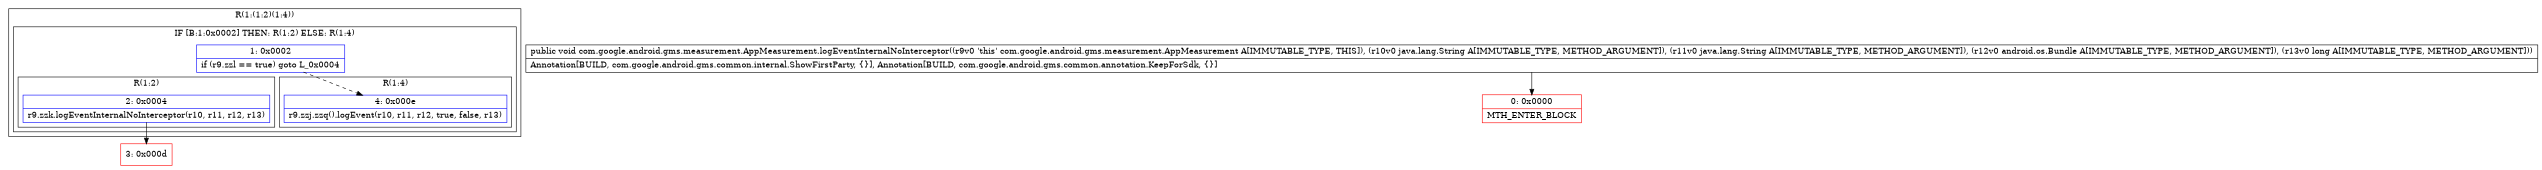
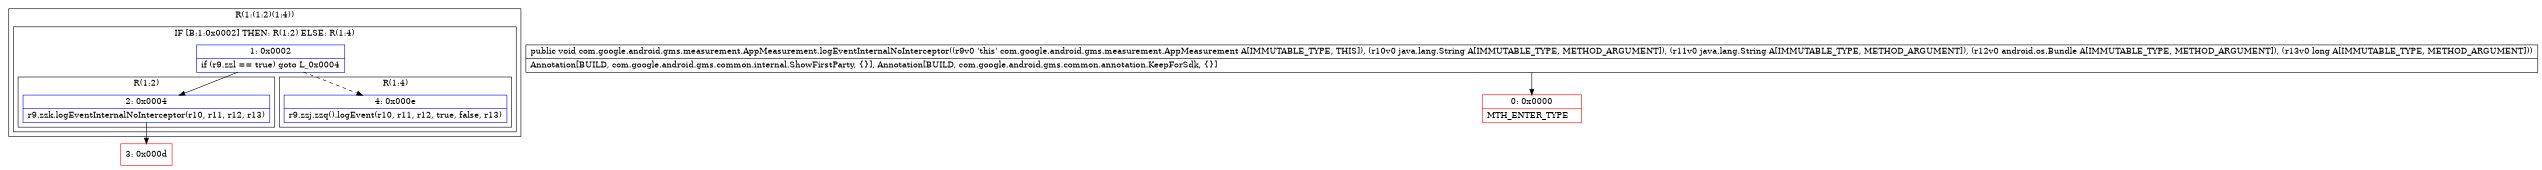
  digraph {
    node [color=blue shape=record]
    n1 [label="{2\:\ 0x0004|r9.zzk.logEventInternalNoInterceptor(r10, r11, r12, r13)\l}"]
    n2 [label="{4\:\ 0x000e|r9.zzj.zzq().logEvent(r10, r11, r12, true, false, r13)\l}"]
    n3 [label="{1\:\ 0x0002|if (r9.zzl == true) goto L_0x0004\l}"]
    n4 [color=red label="{3\:\ 0x000d}"]
-   n5 [color=red label="{0\:\ 0x0000|MTH_ENTER_BLOCK\l}"]
+   n5 [color=red label="{0\:\ 0x0000|MTH_ENTER_TYPE\l}"]
    n6 [label="{public void com.google.android.gms.measurement.AppMeasurement.logEventInternalNoInterceptor((r9v0 'this' com.google.android.gms.measurement.AppMeasurement A[IMMUTABLE_TYPE, THIS]), (r10v0 java.lang.String A[IMMUTABLE_TYPE, METHOD_ARGUMENT]), (r11v0 java.lang.String A[IMMUTABLE_TYPE, METHOD_ARGUMENT]), (r12v0 android.os.Bundle A[IMMUTABLE_TYPE, METHOD_ARGUMENT]), (r13v0 long A[IMMUTABLE_TYPE, METHOD_ARGUMENT]))  | Annotation[BUILD, com.google.android.gms.common.internal.ShowFirstParty, \{\}], Annotation[BUILD, com.google.android.gms.common.annotation.KeepForSdk, \{\}]\l}" color=""]
    subgraph cluster_1 {
      label="R(1:(1:2)(1:4))"
      subgraph cluster_2 {
        label="IF [B:1:0x0002] THEN: R(1:2) ELSE: R(1:4)"
        n3
        subgraph cluster_3 {
          label="R(1:2)"
          n1
        }
        subgraph cluster_4 {
          label="R(1:4)"
          n2
        }
      }
    }
    n1 -> n4
+   n3 -> n1
    n3 -> n2 [style=dashed]
    n6 -> n5
  }
